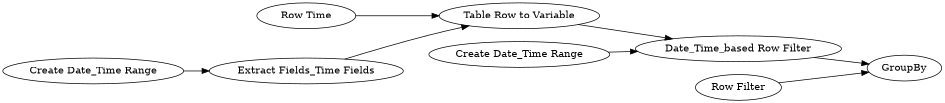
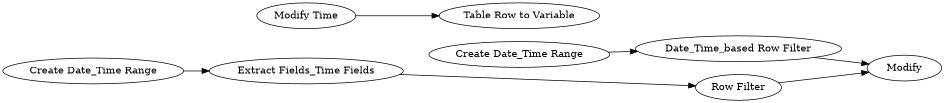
  digraph {
    fontname="DejaVu Serif"
    rankdir=LR
    node [fontname="DejaVu Serif"]
    edge [fontname="DejaVu Serif"]
    n1 [label="Table Row to Variable"]
    n2 [label="Date_Time_based Row Filter"]
-   n3 [label=GroupBy]
+   n3 [label=Modify]
    n4 [label="Row Filter"]
-   n5 [label="Row Time"]
+   n5 [label="Modify Time"]
    n6 [label="Create Date_Time Range"]
    n7 [label="Extract Fields_Time Fields"]
    n8 [label="Create Date_Time Range"]
-   n1 -> n2
    n2 -> n3
    n4 -> n3
    n5 -> n1
    n6 -> n2
-   n7 -> n1
+   n7 -> n4
    n8 -> n7
  }
